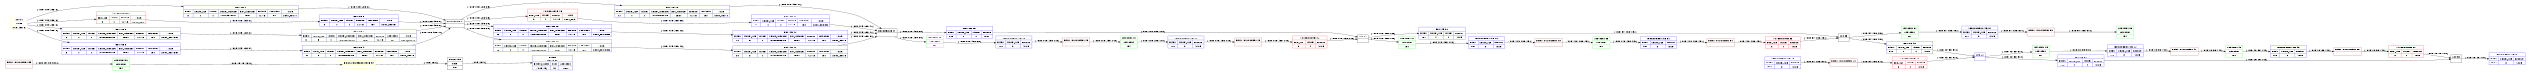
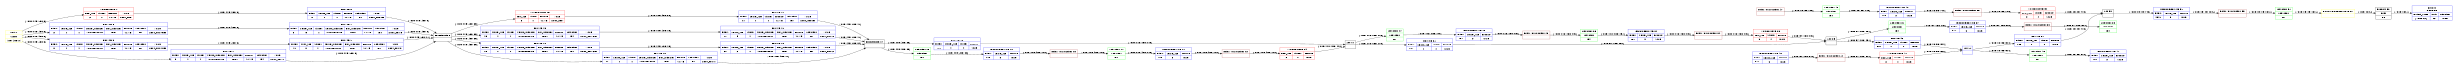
  digraph {
    fontname=Lato
    rankdir=LR
    node [color=blue fillcolor=white fontname=Lato shape=record style=filled]
    edge [fontname=Lato]
    n1 [color=yellow label="{{Input 1|{{Shape|(225, 400, 3)}}}}"]
    n2 [label="{{Conv2D 2|{{Filters|3} | {Kernel_size|1} | {Strides|1} | {Kernel_initializer|VarianceScaling} | {Bias_initializer|zeros} | {Padding|SAME} | {Activation|relu} | {Name|mod1_conv1}}}}"]
    n3 [label="{{Conv2D 3|{{Filters|3} | {Kernel_size|1} | {Strides|1} | {Kernel_initializer|VarianceScaling} | {Bias_initializer|zeros} | {Padding|SAME} | {Activation|relu} | {Name|mod1_conv3red}}}}"]
    n4 [label="{{Conv2D 5|{{Filters|3} | {Kernel_size|1} | {Strides|1} | {Kernel_initializer|VarianceScaling} | {Bias_initializer|zeros} | {Padding|SAME} | {Activation|relu} | {Name|mod1_conv5red}}}}"]
    n5 [color=red label="{{MaxPooling2D 7|{{Pool_size|3} | {Strides|1} | {Padding|SAME} | {Name|mod1_pool}}}}"]
    n6 [color=black label="{{Concatenate 9|}}"]
    n7 [label="{{Conv2D 4|{{Filters|16} | {Units_size|3} | {Strides|1} | {Kernel_initializer|VarianceScaling} | {Bias_initializer|zeros} | {Padding|SAME} | {Activation|relu} | {Name|mod1_conv3}}}}"]
    n8 [label="{{Conv2D 6|{{Filters|8} | {Kernel_size|5} | {Strides|1} | {Kernel_initializer|VarianceScaling} | {Bias_initializer|zeros} | {Padding|SAME} | {Activation|relu} | {Name|mod1_conv5}}}}"]
    n9 [label="{{Conv2D 8|{{Filters|8} | {Kernel_size|1} | {Strides|1} | {Padding|SAME} | {Activation|relu} | {Name|mod1_poolred}}}}"]
    n10 [label="{{Conv2D 10|{{Filters|16} | {Kernel_size|1} | {Strides|1} | {Kernel_initializer|VarianceScaling} | {Bias_initializer|zeros} | {Padding|SAME} | {Activation|relu} | {Name|mod2_conv1}}}}"]
    n11 [label="{{Conv2D 11|{{Filters|10} | {Kernel_size|1} | {Strides|1} | {Kernel_initializer|VarianceScaling} | {Bias_initializer|zeros} | {Padding|SAME} | {Activation|relu} | {Name|mod2_conv3red}}}}"]
    n12 [label="{{Conv2D 13|{{Filters|10} | {Kernel_size|1} | {Strides|1} | {Kernel_initializer|VarianceScaling} | {Bias_initializer|zeros} | {Padding|SAME} | {Activation|relu} | {Name|mod2_conv5red}}}}"]
    n13 [color=red label="{{MaxPooling2D 15|{{Pool_size|3} | {Strides|1} | {Padding|SAME} | {Name|mod2_pool}}}}"]
    n14 [color=black label="{{Concatenate 17|}}"]
    n15 [label="{{Conv2D 12|{{Filters|32} | {Kernel_size|3} | {Strides|1} | {Kernel_initializer|VarianceScaling} | {Bias_initializer|zeros} | {Padding|SAME} | {Activation|relu} | {Name|mod2_conv3}}}}"]
    n16 [label="{{Conv2D 14|{{Filters|16} | {Kernel_size|5} | {Strides|1} | {Kernel_initializer|VarianceScaling} | {Bias_initializer|zeros} | {Padding|SAME} | {Activation|relu} | {Name|mod2_conv5}}}}"]
    n17 [label="{{Conv2D 16|{{Filters|16} | {Kernel_size|1} | {Strides|1} | {Padding|SAME} | {Activation|relu} | {Name|mod2_poolred}}}}"]
    n18 [color=green label="{{Activation 18|{{Activation|relu}}}}"]
    n19 [label="{{Conv2D 25|{{Filters|128} | {Kernel_size|1} | {Strides|2} | {Padding|same}}}}"]
    n20 [label="{{SeparableConv2D 19|{{Filters|128} | {Kernel_size|3} | {Padding|same}}}}"]
    n21 [color=black label="{{Add 26|}}"]
    n22 [color=brown label="{{BatchNormalization 20|{}}}"]
    n23 [color=green label="{{Activation 21|{{Activation|relu}}}}"]
    n24 [label="{{SeparableConv2D 22|{{Filters|128} | {Kernel_size|3} | {Padding|same}}}}"]
    n25 [color=brown label="{{BatchNormalization 23|{}}}"]
    n26 [color=red label="{{MaxPooling2D 24|{{Pool_size|3} | {Strides|2} | {Padding|same}}}}"]
    n27 [color=green label="{{Activation 27|{{Activation|relu}}}}"]
    n28 [label="{{Conv2D 34|{{Filters|256} | {Kernel_size|1} | {Strides|2} | {Padding|same}}}}"]
    n29 [label="{{SeparableConv2D 28|{{Filters|256} | {Kernel_size|3} | {Padding|same}}}}"]
    n30 [color=black label="{{Add 35|}}"]
    n31 [color=brown label="{{BatchNormalization 29|{}}}"]
    n32 [color=green label="{{Activation 30|{{Activation|relu}}}}"]
    n33 [label="{{SeparableConv2D 31|{{Filters|256} | {Kernel_size|3} | {Padding|same}}}}"]
    n34 [color=brown label="{{BatchNormalization 32|{}}}"]
    n35 [color=red label="{{MaxPooling2D 33|{{Pool_size|3} | {Strides|2} | {Padding|same}}}}"]
    n36 [color=green label="{{Activation 36|{{Activation|relu}}}}"]
    n37 [label="{{Conv2D 43|{{Filters|512} | {Kernel_size|1} | {Strides|2} | {Padding|same}}}}"]
    n38 [label="{{SeparableConv2D 37|{{Filters|512} | {Kernel_size|3} | {Padding|same}}}}"]
    n39 [label="{{Add 44|}}"]
    n40 [color=brown label="{{BatchNormalization 38|{}}}"]
    n41 [color=green label="{{Activation 39|{{Activation|relu}}}}"]
    n42 [label="{{SeparableConv2D 40|{{Filters|512} | {Kernel_size|3} | {Padding|same}}}}"]
    n43 [color=brown label="{{BatchNormalization 41|{}}}"]
    n44 [color=red label="{{MaxPooling2D 42|{{Pool_size|3} | {Strides|2} | {Padding|same}}}}"]
    n45 [color=green label="{{Activation 45|{{Activation|relu}}}}"]
    n46 [label="{{Conv2D 52|{{Filters|728} | {Kernel_size|1} | {Strides|2} | {Padding|same}}}}"]
    n47 [label="{{SeparableConv2D 46|{{Filters|728} | {Kernel_size|3} | {Padding|same}}}}"]
    n48 [color=black label="{{Add 53|}}"]
    n49 [color=brown label="{{BatchNormalization 47|{}}}"]
    n50 [color=green label="{{Activation 48|{{Activation|relu}}}}"]
    n51 [label="{{SeparableConv2D 49|{{Filters|728} | {Kernel_size|3} | {Padding|same}}}}"]
    n52 [color=brown label="{{BatchNormalization 50|{}}}"]
    n53 [color=red label="{{MaxPooling2D 51|{{Pool_size|3} | {Strides|2} | {Padding|same}}}}"]
    n54 [label="{{SeparableConv2D 54|{{Filters|1024} | {Kernel_size|3} | {Padding|same}}}}"]
    n55 [color=brown label="{{BatchNormalization 55|{}}}"]
    n56 [color=green label="{{Activation 56|{{Activation|relu}}}}"]
    n57 [color=yellow label="{{GlobalAveragePooling2D 57|{}}}"]
    n58 [color=black label="{{Dropout 58|{{Rate|0.5}}}}"]
    n59 [label="{{Output\nDense 59|{{Output_shape|[None, 23]}|{Units|23} | {Activation|linear}}}}"]
    subgraph cluster_1 {
      fillcolor=white
      peripheries=0
      style=filled
      n1
      n2
      n3
      n4
      n5
      n6
      n7
      n8
      n9
      n10
      n11
      n12
      n13
      n14
      n15
      n16
      n17
      n18
      n19
      n20
      n21
      n22
      n23
      n24
      n25
      n26
      n27
      n28
      n29
      n30
      n31
      n32
      n33
      n34
      n35
      n36
      n37
      n38
      n39
      n40
      n41
      n42
      n43
      n44
      n45
      n46
      n47
      n48
      n49
      n50
      n51
      n52
      n53
      n54
      n55
      n56
      n57
      n58
      n59
    }
    n1 -> n2 [label="[None, 225, 400, 3]"]
    n1 -> n3 [label="[None, 225, 400, 3]"]
    n1 -> n4 [label="[None, 225, 400, 3]"]
    n1 -> n5 [label="[None, 225, 400, 3]"]
    n2 -> n6 [label="[None, 225, 400, 3]"]
    n3 -> n7 [label="[None, 225, 400, 3]"]
    n4 -> n8 [label="[None, 225, 400, 3]"]
    n5 -> n9 [label="[None, 225, 400, 3]"]
    n6 -> n10 [label="[None, 225, 400, 35]"]
    n6 -> n11 [label="[None, 225, 400, 35]"]
    n6 -> n12 [label="[None, 225, 400, 35]"]
    n6 -> n13 [label="[None, 225, 400, 35]"]
    n7 -> n6 [label="[None, 225, 400, 16]"]
    n8 -> n6 [label="[None, 225, 400, 8]"]
    n9 -> n6 [label="[None, 225, 400, 8]"]
    n10 -> n14 [label="[None, 225, 400, 16]"]
    n11 -> n15 [label="[None, 225, 400, 10]"]
    n12 -> n16 [label="[None, 225, 400, 10]"]
    n13 -> n17 [label="[None, 225, 400, 35]"]
    n14 -> n18 [label="[None, 225, 400, 80]"]
    n14 -> n19 [label="[None, 225, 400, 80]"]
    n15 -> n14 [label="[None, 225, 400, 32]"]
    n16 -> n14 [label="[None, 225, 400, 16]"]
    n17 -> n14 [label="[None, 225, 400, 16]"]
    n18 -> n20 [label="[None, 225, 400, 80]"]
    n19 -> n21 [label="[None, 113, 200, 128]"]
    n20 -> n22 [label="[None, 225, 400, 128]"]
    n21 -> n27 [label="[None, 113, 200, 128]"]
    n21 -> n28 [label="[None, 113, 200, 128]"]
    n22 -> n23 [label="[None, 225, 400, 128]"]
    n23 -> n24 [label="[None, 225, 400, 128]"]
    n24 -> n25 [label="[None, 225, 400, 128]"]
    n25 -> n26 [label="[None, 225, 400, 128]"]
    n26 -> n21 [label="[None, 113, 200, 128]"]
    n27 -> n29 [label="[None, 113, 200, 128]"]
    n28 -> n30 [label="[None, 57, 100, 256]"]
    n29 -> n31 [label="[None, 113, 200, 256]"]
    n30 -> n36 [label="[None, 57, 100, 256]"]
    n30 -> n37 [label="[None, 57, 100, 256]"]
    n31 -> n32 [label="[None, 113, 200, 256]"]
    n32 -> n33 [label="[None, 113, 200, 256]"]
    n33 -> n34 [label="[None, 113, 200, 256]"]
    n34 -> n35 [label="[None, 113, 200, 256]"]
    n35 -> n30 [label="[None, 57, 100, 256]"]
    n36 -> n38 [label="[None, 57, 100, 256]"]
    n37 -> n39 [label="[None, 29, 50, 512]"]
    n38 -> n40 [label="[None, 57, 100, 512]"]
    n39 -> n45 [label="[None, 29, 50, 512]"]
    n39 -> n46 [label="[None, 29, 50, 512]"]
    n40 -> n41 [label="[None, 57, 100, 512]"]
    n42 -> n43 [label="[None, 57, 100, 512]"]
    n43 -> n44 [label="[None, 57, 100, 512]"]
    n44 -> n39 [label="[None, 29, 50, 512]"]
    n45 -> n47 [label="[None, 29, 50, 512]"]
    n46 -> n48 [label="[None, 15, 25, 728]"]
-   n47 -> n49 [label="[None, 29, 50, 728]"]
    n48 -> n54 [label="[None, 15, 25, 728]"]
    n49 -> n50 [label="[None, 29, 50, 728]"]
    n50 -> n51 [label="[None, 29, 50, 728]"]
    n51 -> n52 [label="[None, 29, 50, 728]"]
    n52 -> n53 [label="[None, 29, 50, 728]"]
    n53 -> n48 [label="[None, 15, 25, 728]"]
+   n54 -> n55 [label="[None, 15, 25, 1024]"]
    n55 -> n56 [label="[None, 15, 25, 1024]"]
    n56 -> n57 [label="[None, 15, 25, 1024]"]
    n57 -> n58 [label="[None, 1024]"]
    n58 -> n59 [label="[None, 1024]"]
  }
